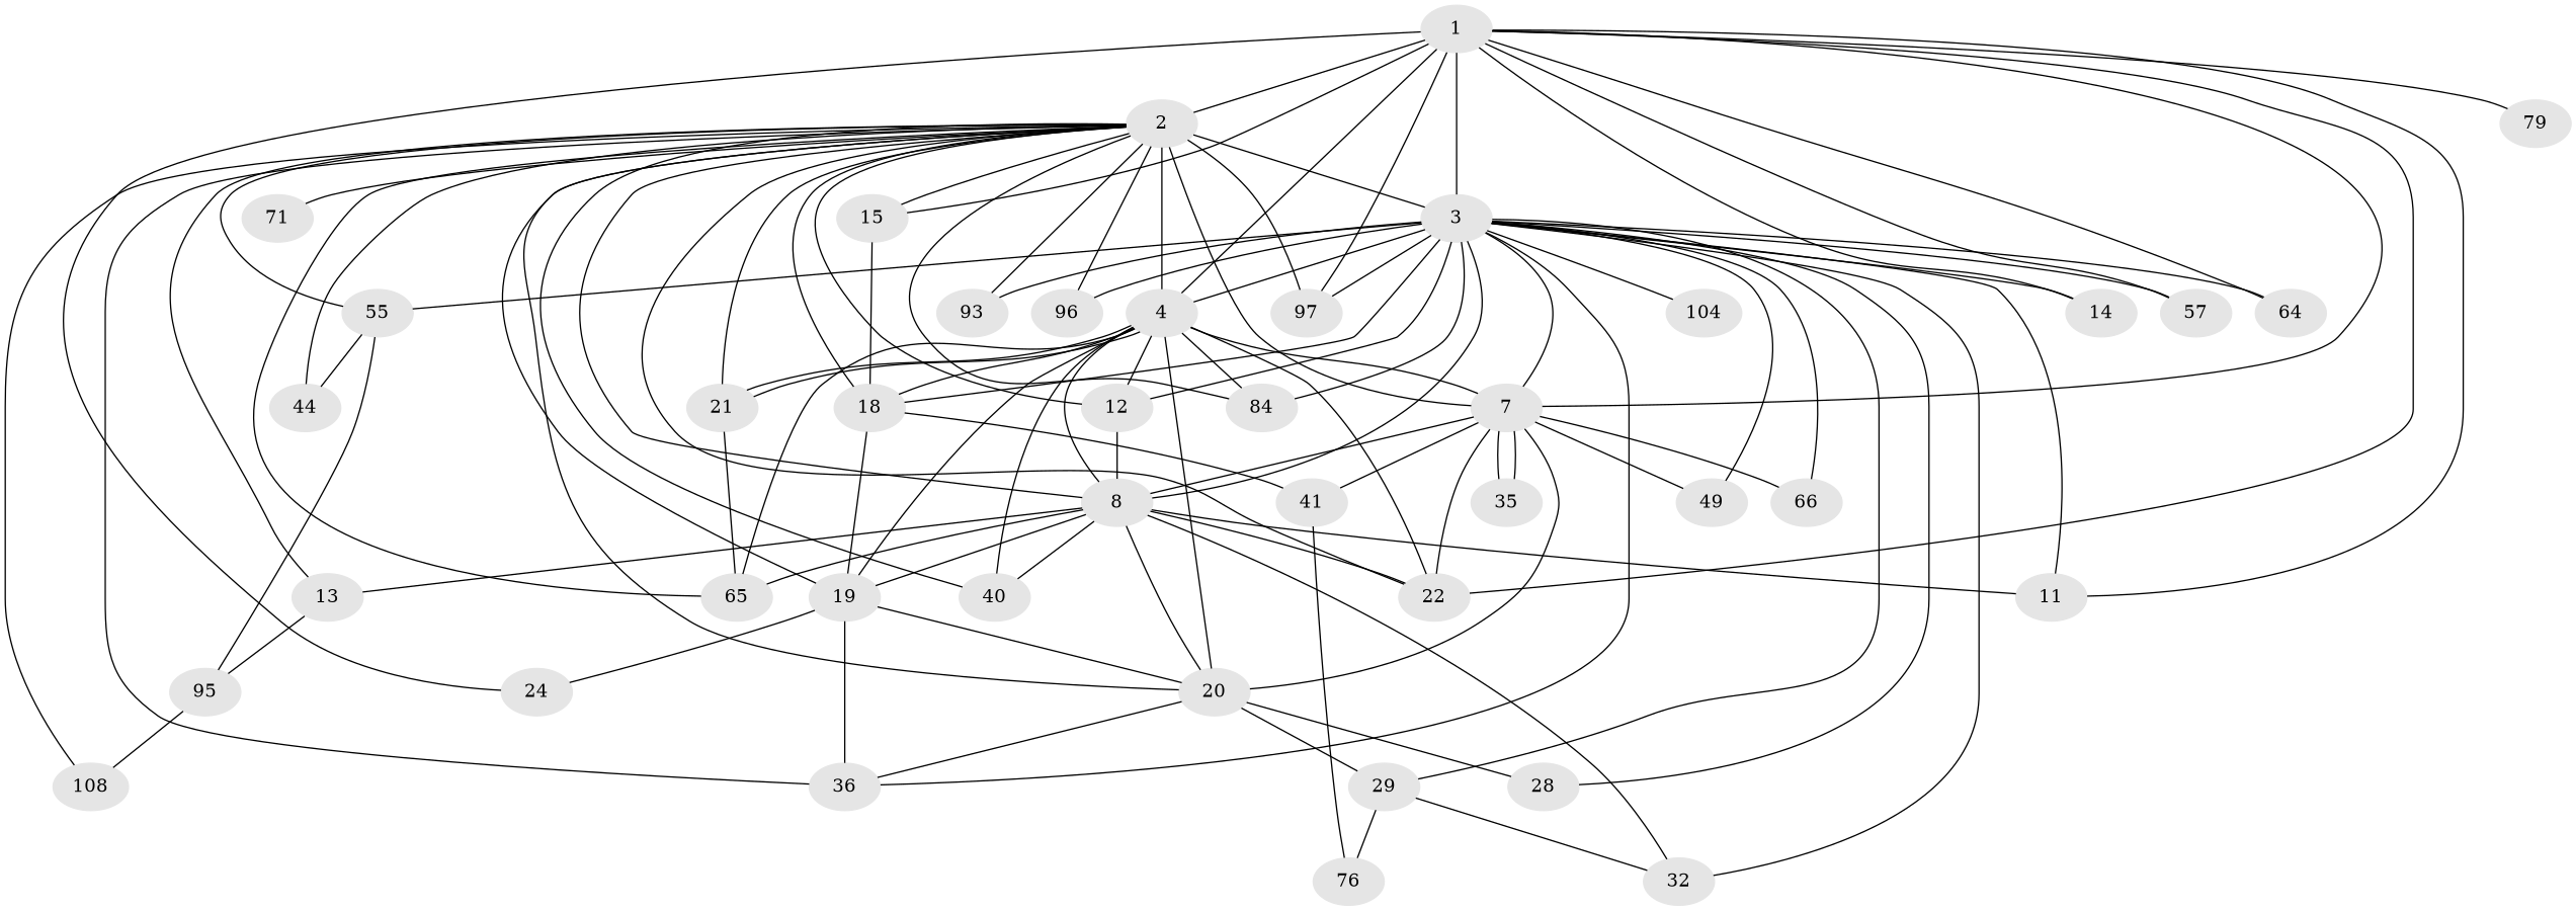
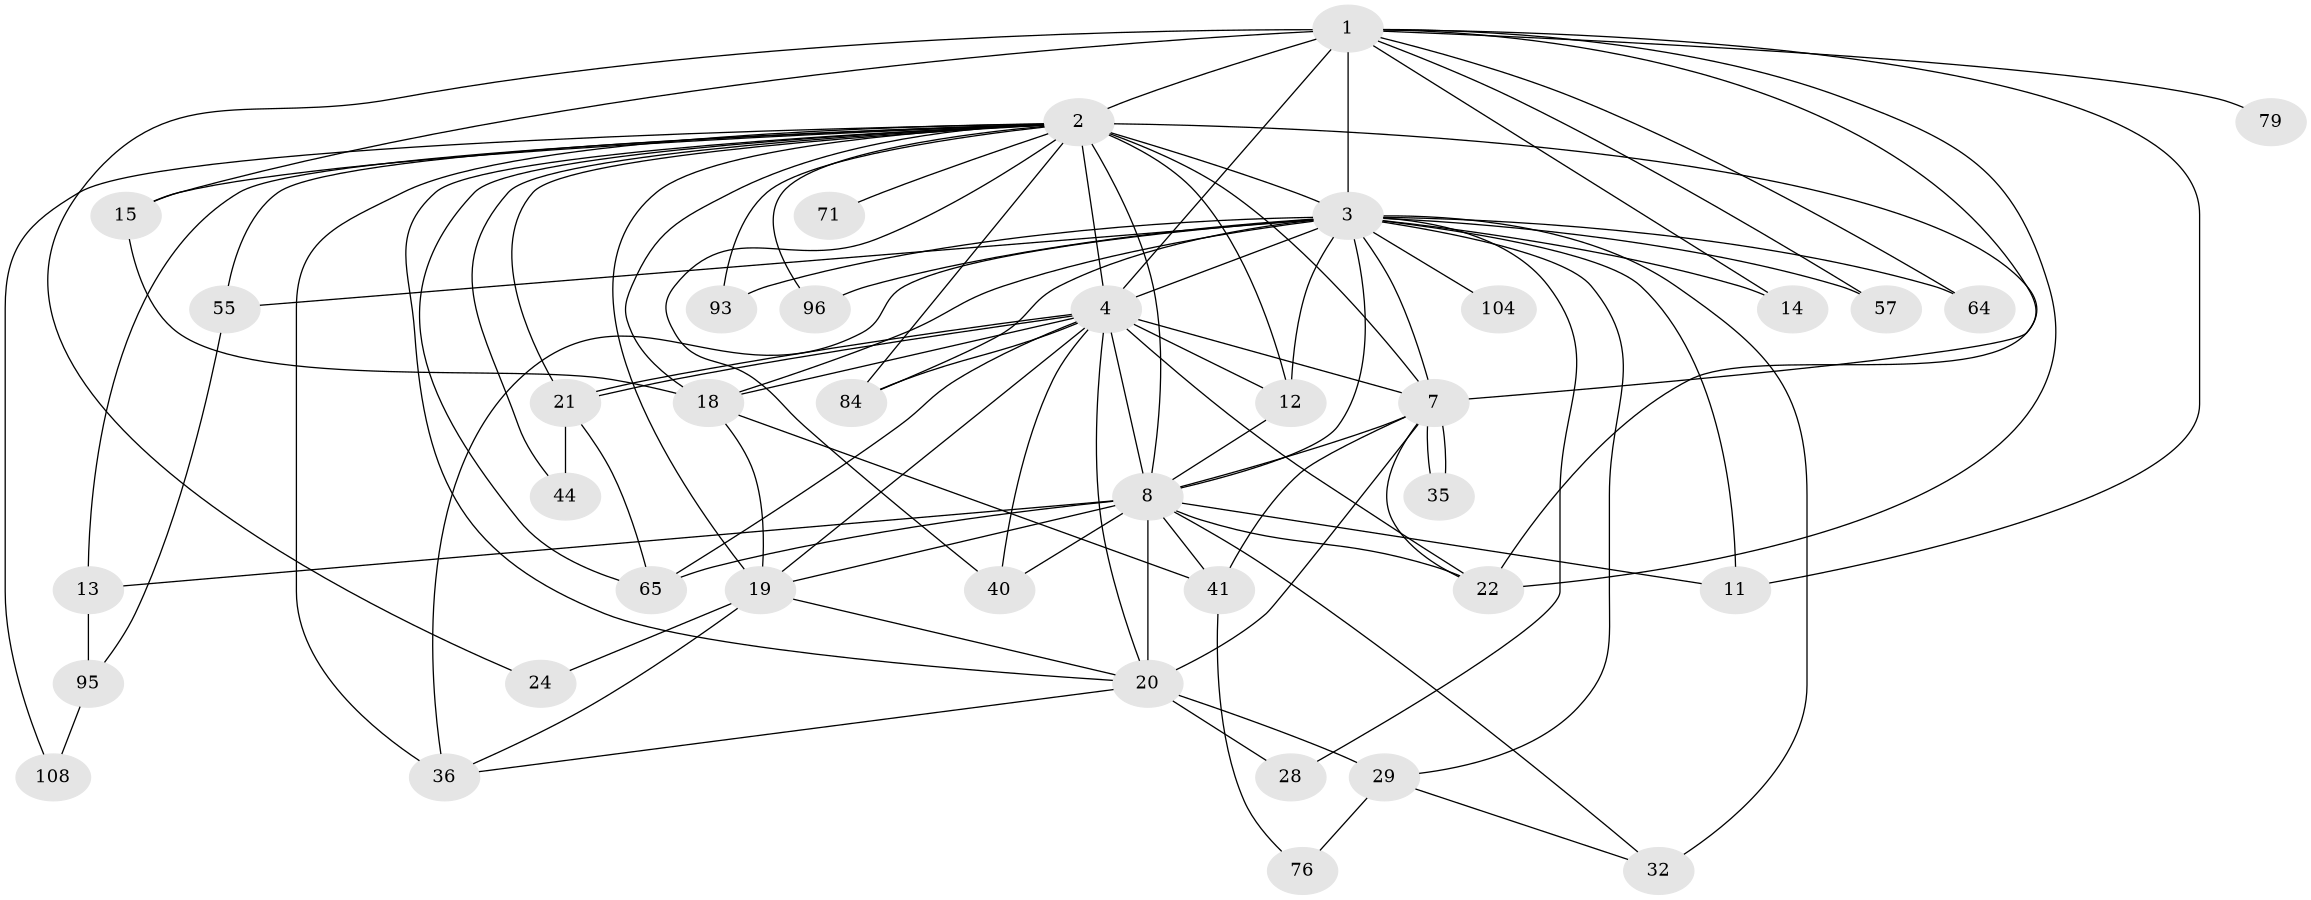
  graph {
    node [color=gray90 style=filled]
    2 [super="+102+25+39+53+27+6+78+47+69+23"]
    3 [super="+72+9+31+5"]
    4 [super="+73+26+46+35+56+13+133+58"]
    7
    8
    15
    22 [super="+86+87"]
-   97 [super="+129"]
    12 [super="+34"]
    n10 [label=13]
    18 [super="+67"]
    19 [super="+116+113+48"]
    20 [super="+75+101"]
    21 [super="+94+80"]
    36 [super="+63+103"]
    40
    44
    n18 [label=71]
    55 [super="+83"]
    65 [super="+99+90"]
    84 [super="+85"]
    93
    96
    n24 [label=108]
    1
    11
    14
    24
    57 [super="+107"]
    64
    79 [super="+108"]
    28
    29 [super="+125"]
    32 [super="+112"]
-   49 [super="+136"]
-   66
    104
    n38 [label=35]
    41 [super="+138"]
    95
    76
    2 -- 3 [weight=16]
    2 -- 4 [weight=12]
    2 -- 7 [weight=5]
    2 -- 8 [weight=3]
    2 -- 15 [weight=2]
    2 -- 22
-   2 -- 97
    2 -- 12 [weight=2]
    2 -- n10
    2 -- 18 [weight=2]
    2 -- 19 [weight=3]
    2 -- 20
    2 -- 21 [weight=2]
    2 -- 36 [weight=3]
    2 -- 40
    2 -- 44
    2 -- n18 [weight=2]
    2 -- 55 [weight=3]
    2 -- 65
    2 -- 84
    2 -- 93
    2 -- 96
    2 -- n24
    3 -- 4 [weight=9]
    3 -- 7 [weight=4]
    3 -- 8 [weight=4]
-   3 -- 97
    3 -- 12 [weight=2]
    3 -- 18 [weight=2]
    3 -- 36 [weight=2]
    3 -- 55
    3 -- 84
    3 -- 93
    3 -- 96
    3 -- 11 [weight=2]
    3 -- 14
    3 -- 57 [weight=3]
    3 -- 64
    3 -- 28
    3 -- 29
    3 -- 32
-   3 -- 49 [weight=2]
-   3 -- 66
    3 -- 104 [weight=2]
    4 -- 7 [weight=3]
    4 -- 8
    4 -- 22 [weight=2]
    4 -- 12
    4 -- 18
    4 -- 19 [weight=2]
    4 -- 20
    4 -- 21 [weight=2]
    4 -- 21
    4 -- 40
    4 -- 65
    4 -- 84
    7 -- 8
    7 -- 22
    7 -- 20 [weight=2]
-   7 -- 49
-   7 -- 66
    7 -- n38
    7 -- n38
    7 -- 41
    8 -- 22
    8 -- n10
    8 -- 19
    8 -- 20
    8 -- 40
    8 -- 65
    8 -- 11
    8 -- 32
+   8 -- 41
    15 -- 18
    12 -- 8
    n10 -- 95
    18 -- 19
    18 -- 41
    19 -- 20
    19 -- 36
    19 -- 24
    20 -- 36
    20 -- 28
    20 -- 29 [weight=2]
-   55 -- 44
+   21 -- 44
    21 -- 65
    55 -- 95
    1 -- 2 [weight=6]
    1 -- 3 [weight=5]
    1 -- 4 [weight=2]
    1 -- 7
    1 -- 15
    1 -- 22
-   1 -- 97
    1 -- 11
    1 -- 14
    1 -- 24
    1 -- 57
    1 -- 64
    1 -- 79
    29 -- 32
    29 -- 76
    41 -- 76
    95 -- n24
  }
